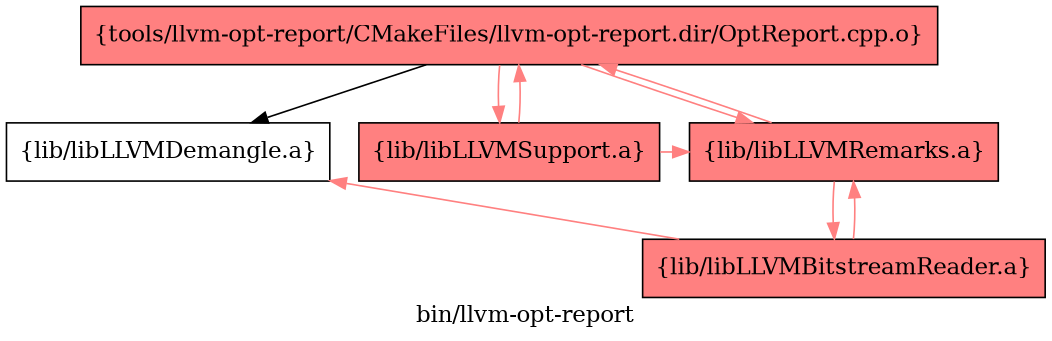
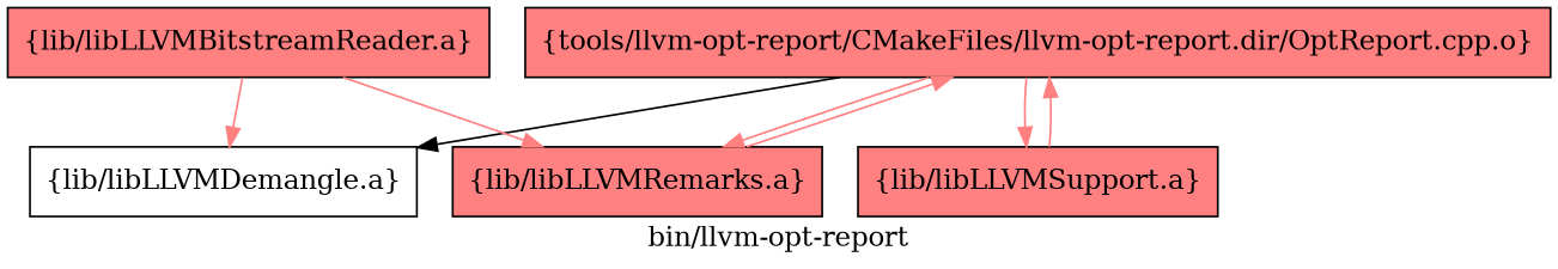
  digraph {
    label="bin/llvm-opt-report"
    node [fillcolor="1.000000 0.5 1" group=1 shape=box style=filled]
    edge [color="1.000000 0.5 1"]
    n1 [label="{tools/llvm-opt-report/CMakeFiles/llvm-opt-report.dir/OptReport.cpp.o}"]
    n2 [group=0 label="{lib/libLLVMDemangle.a}" fillcolor="" style=""]
    n3 [label="{lib/libLLVMRemarks.a}"]
    n4 [label="{lib/libLLVMSupport.a}"]
    n5 [label="{lib/libLLVMBitstreamReader.a}"]
    subgraph sub_1 {
      rank=same
      n1
    }
    subgraph sub_2 {
      rank=same
      n2
      n3
      n4
    }
    n1 -> n2 [color=""]
    n1 -> n3
    n1 -> n4
    n3 -> n1
-   n3 -> n5
    n4 -> n1
-   n4 -> n3
    n5 -> n2
    n5 -> n3
  }
